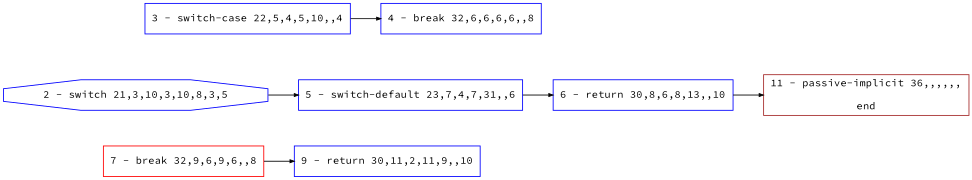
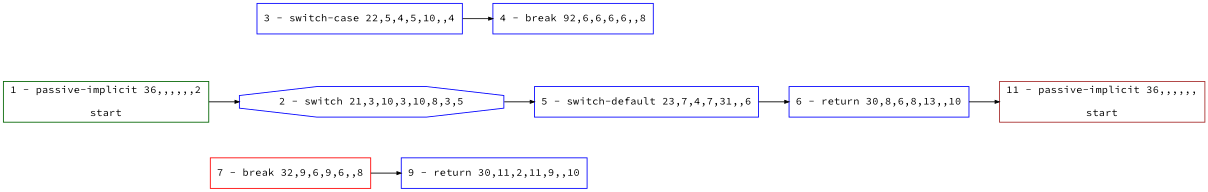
  digraph {
    bgcolor=white
    compound=true
    fillcolor="#FFFFCC"
    fontname="Source Code Pro"
    fontsize=12
    pack=true
    packmode=clust
    rankdir=LR
    style="rounded,filled"
    node [color="#0000ff" compound=true fillcolor="#ffffff" fixedsize=false fontname="Source Code Pro" fontsize=12 node_initialized=no shape=box style=filled]
    edge [arrowhead=normal arrowsize=0.5 arrowtail=none color="#000000" compound=true dir=forward fontcolor=black fontname="Source Code Pro" fontsize=12]
    n1 [label="2 - switch 21,3,10,3,10,8,3,5" shape=octagon]
    n2 [label="5 - switch-default 23,7,4,7,31,,6"]
    n3 [label="3 - switch-case 22,5,4,5,10,,4"]
-   n4 [label="4 - break 32,6,6,6,6,,8"]
+   n4 [label="4 - break 92,6,6,6,6,,8"]
    n5 [label="6 - return 30,8,6,8,13,,10"]
-   n7 [color="#a52a2a" label="11 - passive-implicit 36,,,,,,\n\nend"]
+   n6 [color="#006400" label="1 - passive-implicit 36,,,,,,2\n\nstart"]
+   n7 [color="#a52a2a" label="11 - passive-implicit 36,,,,,,\n\nstart"]
    n8 [label="9 - return 30,11,2,11,9,,10"]
    n9 [color=red label="7 - break 32,9,6,9,6,,8"]
    n1 -> n2
    n2 -> n5
    n3 -> n4
    n5 -> n7
+   n6 -> n1
    n9 -> n8
  }
